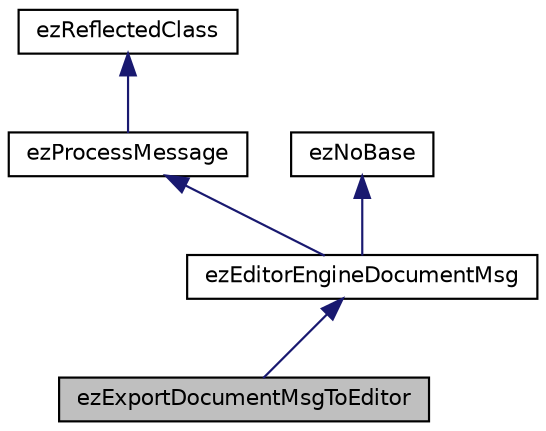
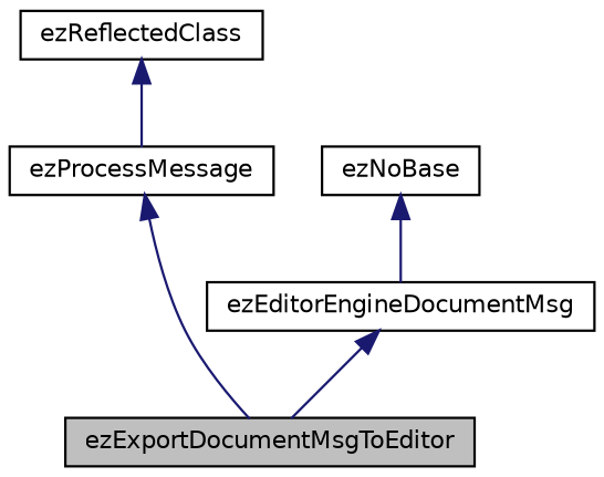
  digraph {
    node [color=black fillcolor=white fontname=Helvetica fontsize=10 shape=record style=filled]
    edge [color=midnightblue dir=back fontname=Helvetica fontsize=10 labelfontname=Helvetica labelfontsize=10 style=solid]
    n1 [fillcolor=grey75 fontcolor=black height=0.2 label=ezExportDocumentMsgToEditor width=0.4]
    n2 [height=0.2 label=ezEditorEngineDocumentMsg width=0.4]
    n3 [height=0.2 label=ezProcessMessage width=0.4]
    n4 [height=0.2 label=ezReflectedClass width=0.4]
    n5 [height=0.2 label=ezNoBase width=0.4]
    n2 -> n1
-   n3 -> n2
+   n3 -> n1
    n4 -> n3
    n5 -> n2
  }
